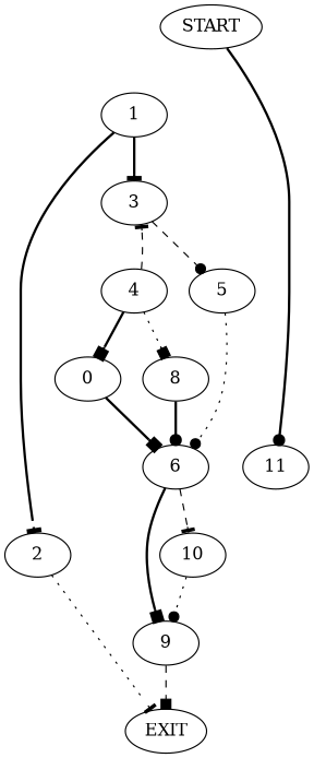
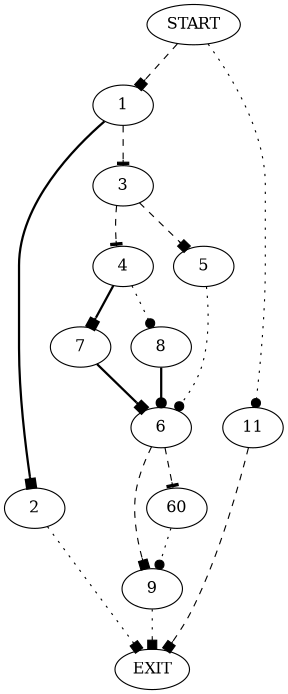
  digraph {
    edge [arrowhead=box style=dashed]
    n1 [label=START]
    1
    11
    2
    3
    n6 [label=EXIT]
    4
    5
-   7 [label=0]
+   7
    8
    6
    9
-   10
-   n1 -> 11 [arrowhead=dot style=bold]
-   1 -> 2 [arrowhead=tee style=bold]
-   1 -> 3 [arrowhead=tee style=bold]
-   2 -> n6 [arrowhead=tee style=dotted]
-   4 -> 3 [arrowhead=tee]
-   3 -> 5 [arrowhead=dot]
+   10 [label=60]
+   n1 -> 1
+   n1 -> 11 [arrowhead=dot style=dotted]
+   1 -> 2 [style=bold]
+   1 -> 3 [arrowhead=tee]
+   11 -> n6
+   2 -> n6 [style=dotted]
+   3 -> 4 [arrowhead=tee]
+   3 -> 5
    4 -> 7 [style=bold]
-   4 -> 8 [style=dotted]
+   4 -> 8 [arrowhead=dot style=dotted]
    5 -> 6 [arrowhead=dot style=dotted]
    7 -> 6 [style=bold]
    8 -> 6 [arrowhead=dot style=bold]
-   6 -> 9 [style=bold]
+   6 -> 9
    6 -> 10 [arrowhead=tee]
-   9 -> n6
+   9 -> n6 [style=dotted]
    10 -> 9 [arrowhead=dot style=dotted]
  }
